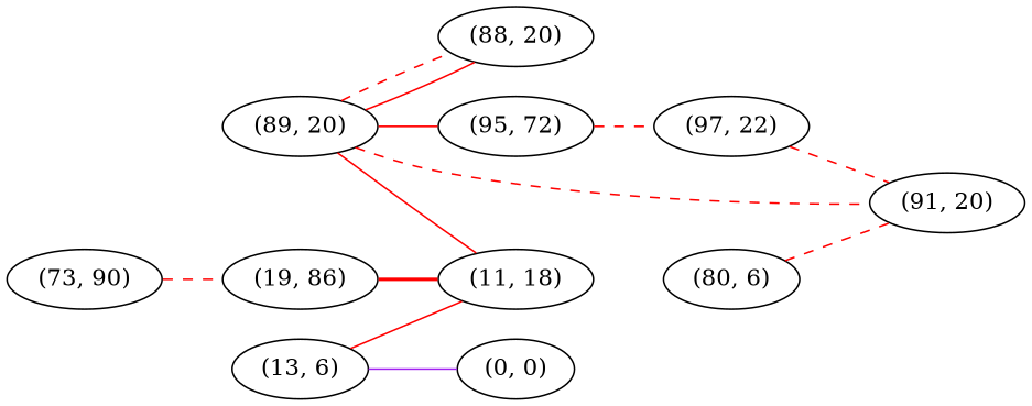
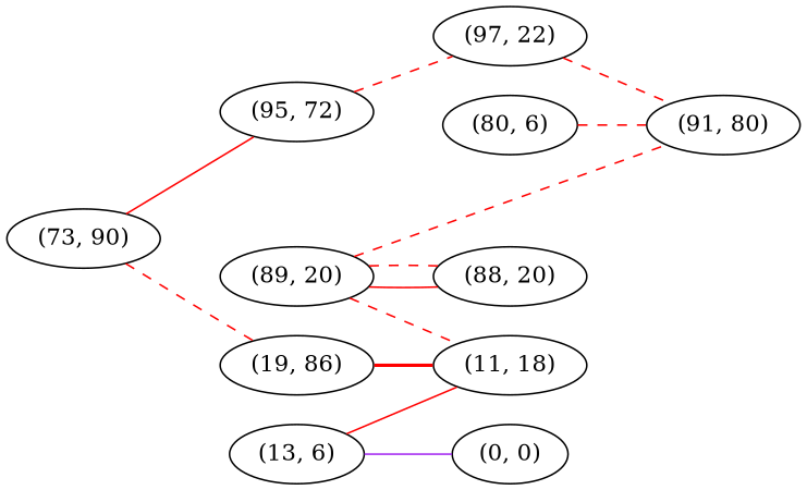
  graph {
    rankdir=LR
    edge [color=red style=dashed weight=1]
    "(73, 90)"
    "(95, 72)"
    "(19, 86)"
    n4 [label="(97, 22)"]
    "(11, 18)"
    "(80, 6)"
-   "(91, 20)"
+   "(91, 20)" [label="(91, 80)"]
    "(89, 20)"
    "(88, 20)"
    n10 [label="(13, 6)"]
    "(0, 0)"
-   "(89, 20)" -- "(95, 72)" [style=solid]
+   "(73, 90)" -- "(95, 72)" [style=solid]
    "(73, 90)" -- "(19, 86)"
    "(95, 72)" -- n4
    "(19, 86)" -- "(11, 18)" [style=bold]
    n4 -- "(91, 20)"
    "(80, 6)" -- "(91, 20)"
-   "(89, 20)" -- "(11, 18)" [style=solid]
+   "(89, 20)" -- "(11, 18)"
    "(89, 20)" -- "(91, 20)"
    "(89, 20)" -- "(88, 20)" [style=solid]
    "(89, 20)" -- "(88, 20)"
    n10 -- "(11, 18)" [style=solid]
    n10 -- "(0, 0)" [color=purple style=solid weight=4]
  }
